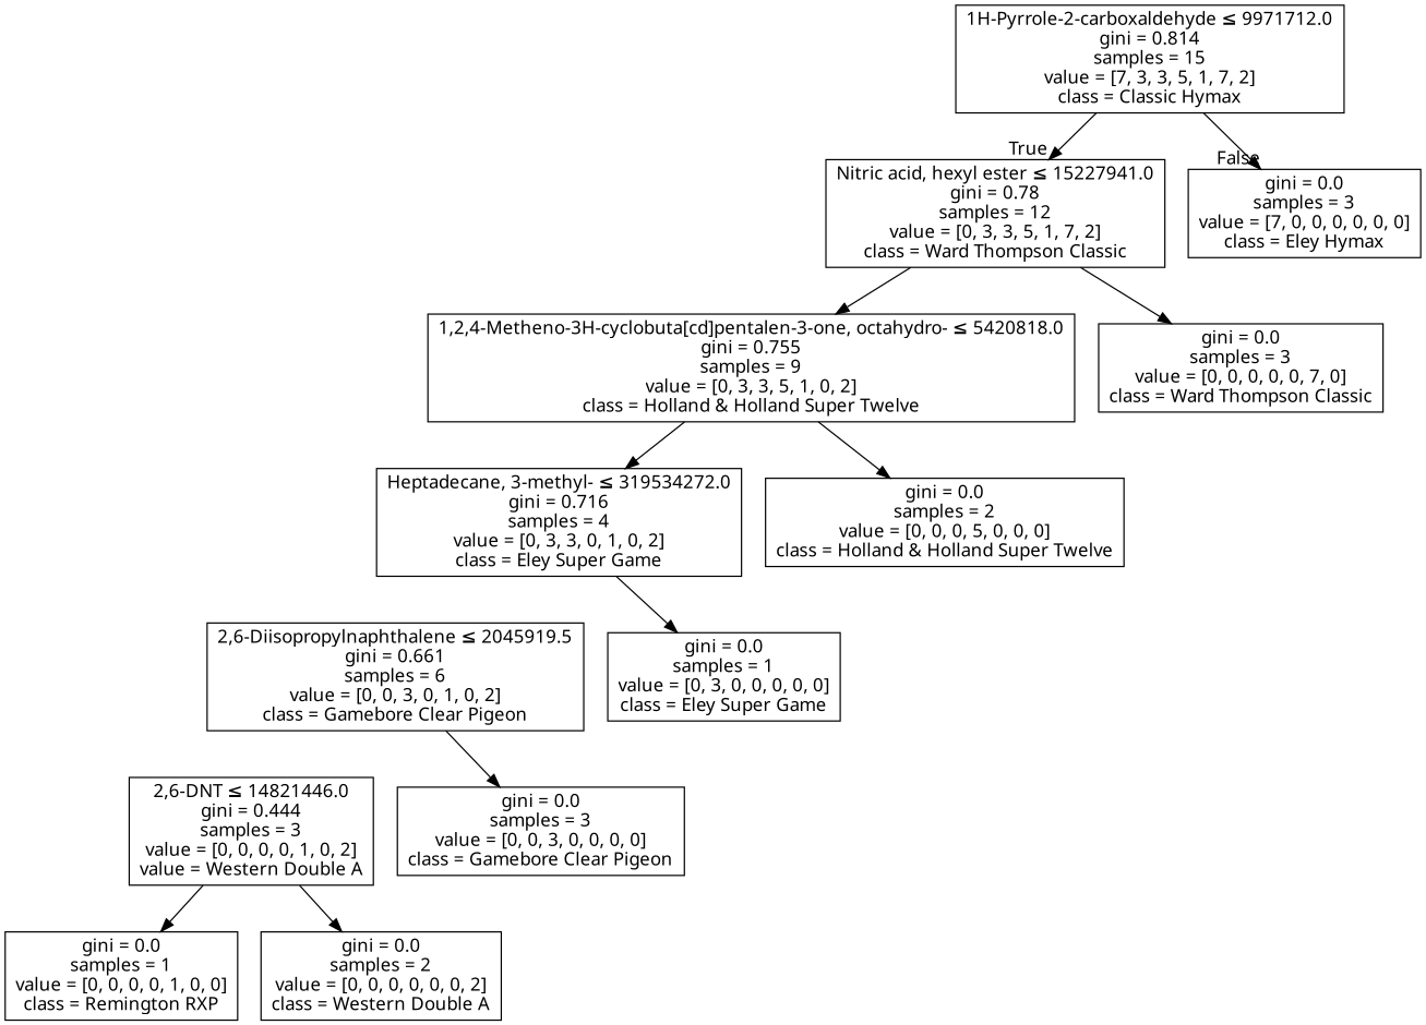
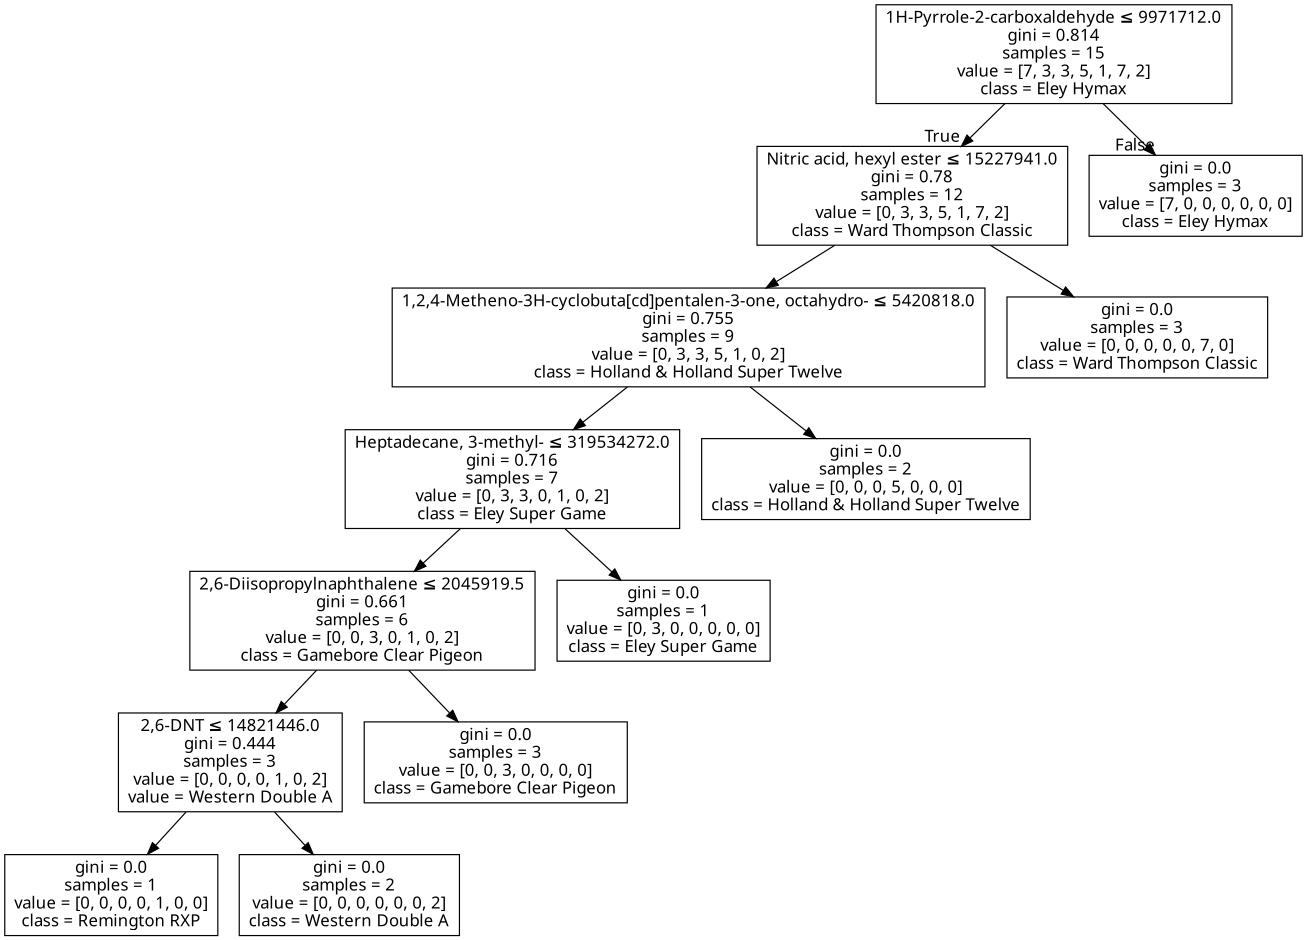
  digraph {
    fontname="Noto Sans"
    node [fontname="Noto Sans" shape=box]
    edge [fontname="Noto Sans"]
-   n1 [label=<1H-Pyrrole-2-carboxaldehyde &le; 9971712.0<br/>gini = 0.814<br/>samples = 15<br/>value = [7, 3, 3, 5, 1, 7, 2]<br/>class = Classic Hymax>]
+   n1 [label=<1H-Pyrrole-2-carboxaldehyde &le; 9971712.0<br/>gini = 0.814<br/>samples = 15<br/>value = [7, 3, 3, 5, 1, 7, 2]<br/>class = Eley Hymax>]
    n2 [label=<Nitric acid, hexyl ester &le; 15227941.0<br/>gini = 0.78<br/>samples = 12<br/>value = [0, 3, 3, 5, 1, 7, 2]<br/>class = Ward Thompson Classic>]
    n3 [label=<gini = 0.0<br/>samples = 3<br/>value = [7, 0, 0, 0, 0, 0, 0]<br/>class = Eley Hymax>]
    n4 [label=<1,2,4-Metheno-3H-cyclobuta[cd]pentalen-3-one, octahydro- &le; 5420818.0<br/>gini = 0.755<br/>samples = 9<br/>value = [0, 3, 3, 5, 1, 0, 2]<br/>class = Holland &amp; Holland Super Twelve>]
    n5 [label=<gini = 0.0<br/>samples = 3<br/>value = [0, 0, 0, 0, 0, 7, 0]<br/>class = Ward Thompson Classic>]
-   n6 [label=<Heptadecane, 3-methyl- &le; 319534272.0<br/>gini = 0.716<br/>samples = 4<br/>value = [0, 3, 3, 0, 1, 0, 2]<br/>class = Eley Super Game>]
+   n6 [label=<Heptadecane, 3-methyl- &le; 319534272.0<br/>gini = 0.716<br/>samples = 7<br/>value = [0, 3, 3, 0, 1, 0, 2]<br/>class = Eley Super Game>]
    n7 [label=<gini = 0.0<br/>samples = 2<br/>value = [0, 0, 0, 5, 0, 0, 0]<br/>class = Holland &amp; Holland Super Twelve>]
    n8 [label=<2,6-Diisopropylnaphthalene &le; 2045919.5<br/>gini = 0.661<br/>samples = 6<br/>value = [0, 0, 3, 0, 1, 0, 2]<br/>class = Gamebore Clear Pigeon>]
    n9 [label=<gini = 0.0<br/>samples = 1<br/>value = [0, 3, 0, 0, 0, 0, 0]<br/>class = Eley Super Game>]
    n10 [label=<2,6-DNT &le; 14821446.0<br/>gini = 0.444<br/>samples = 3<br/>value = [0, 0, 0, 0, 1, 0, 2]<br/>value = Western Double A>]
    n11 [label=<gini = 0.0<br/>samples = 3<br/>value = [0, 0, 3, 0, 0, 0, 0]<br/>class = Gamebore Clear Pigeon>]
    n12 [label=<gini = 0.0<br/>samples = 1<br/>value = [0, 0, 0, 0, 1, 0, 0]<br/>class = Remington RXP>]
    n13 [label=<gini = 0.0<br/>samples = 2<br/>value = [0, 0, 0, 0, 0, 0, 2]<br/>class = Western Double A>]
    n1 -> n2 [headlabel=True labelangle=45 labeldistance=2.5]
    n1 -> n3 [headlabel=False labelangle=-45 labeldistance=2.5]
    n2 -> n4
    n2 -> n5
    n4 -> n6
    n4 -> n7
+   n6 -> n8
    n6 -> n9
+   n8 -> n10
    n8 -> n11
    n10 -> n12
    n10 -> n13
  }
